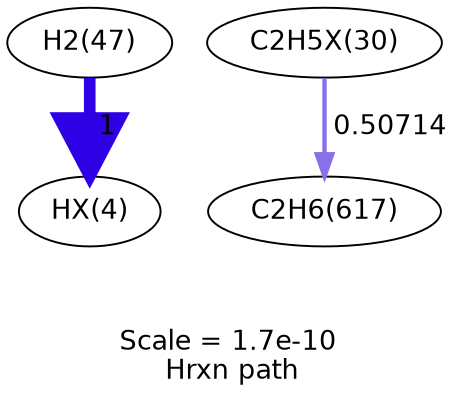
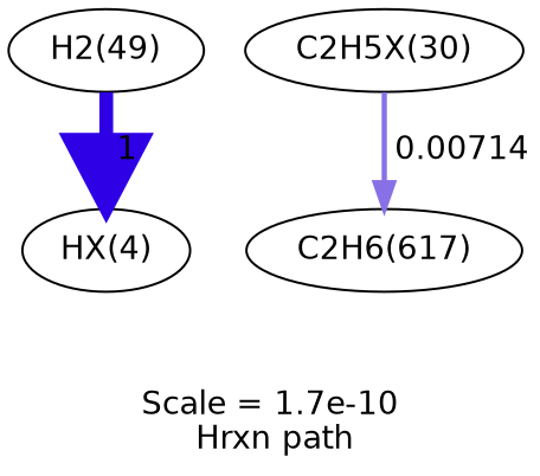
  digraph {
    fontname=Helvetica
    label="Scale = 1.7e-10\l Hrxn path"
    node [fontname=Helvetica]
    edge [fontname=Helvetica]
-   n1 [label="H2(47)"]
+   n1 [label="H2(49)"]
    n2 [label="HX(4)"]
    n3 [label="C2H5X(30)"]
    n4 [label="C2H6(617)"]
    n1 -> n2 [arrowsize=3 color="0.7, 1.5, 0.9" label=" 1" style="setlinewidth(6)"]
-   n3 -> n4 [arrowsize=1.13 color="0.7, 0.507, 0.9" label=" 0.50714" style="setlinewidth(2.27)"]
+   n3 -> n4 [arrowsize=1.13 color="0.7, 0.507, 0.9" label=" 0.00714" style="setlinewidth(2.27)"]
  }
